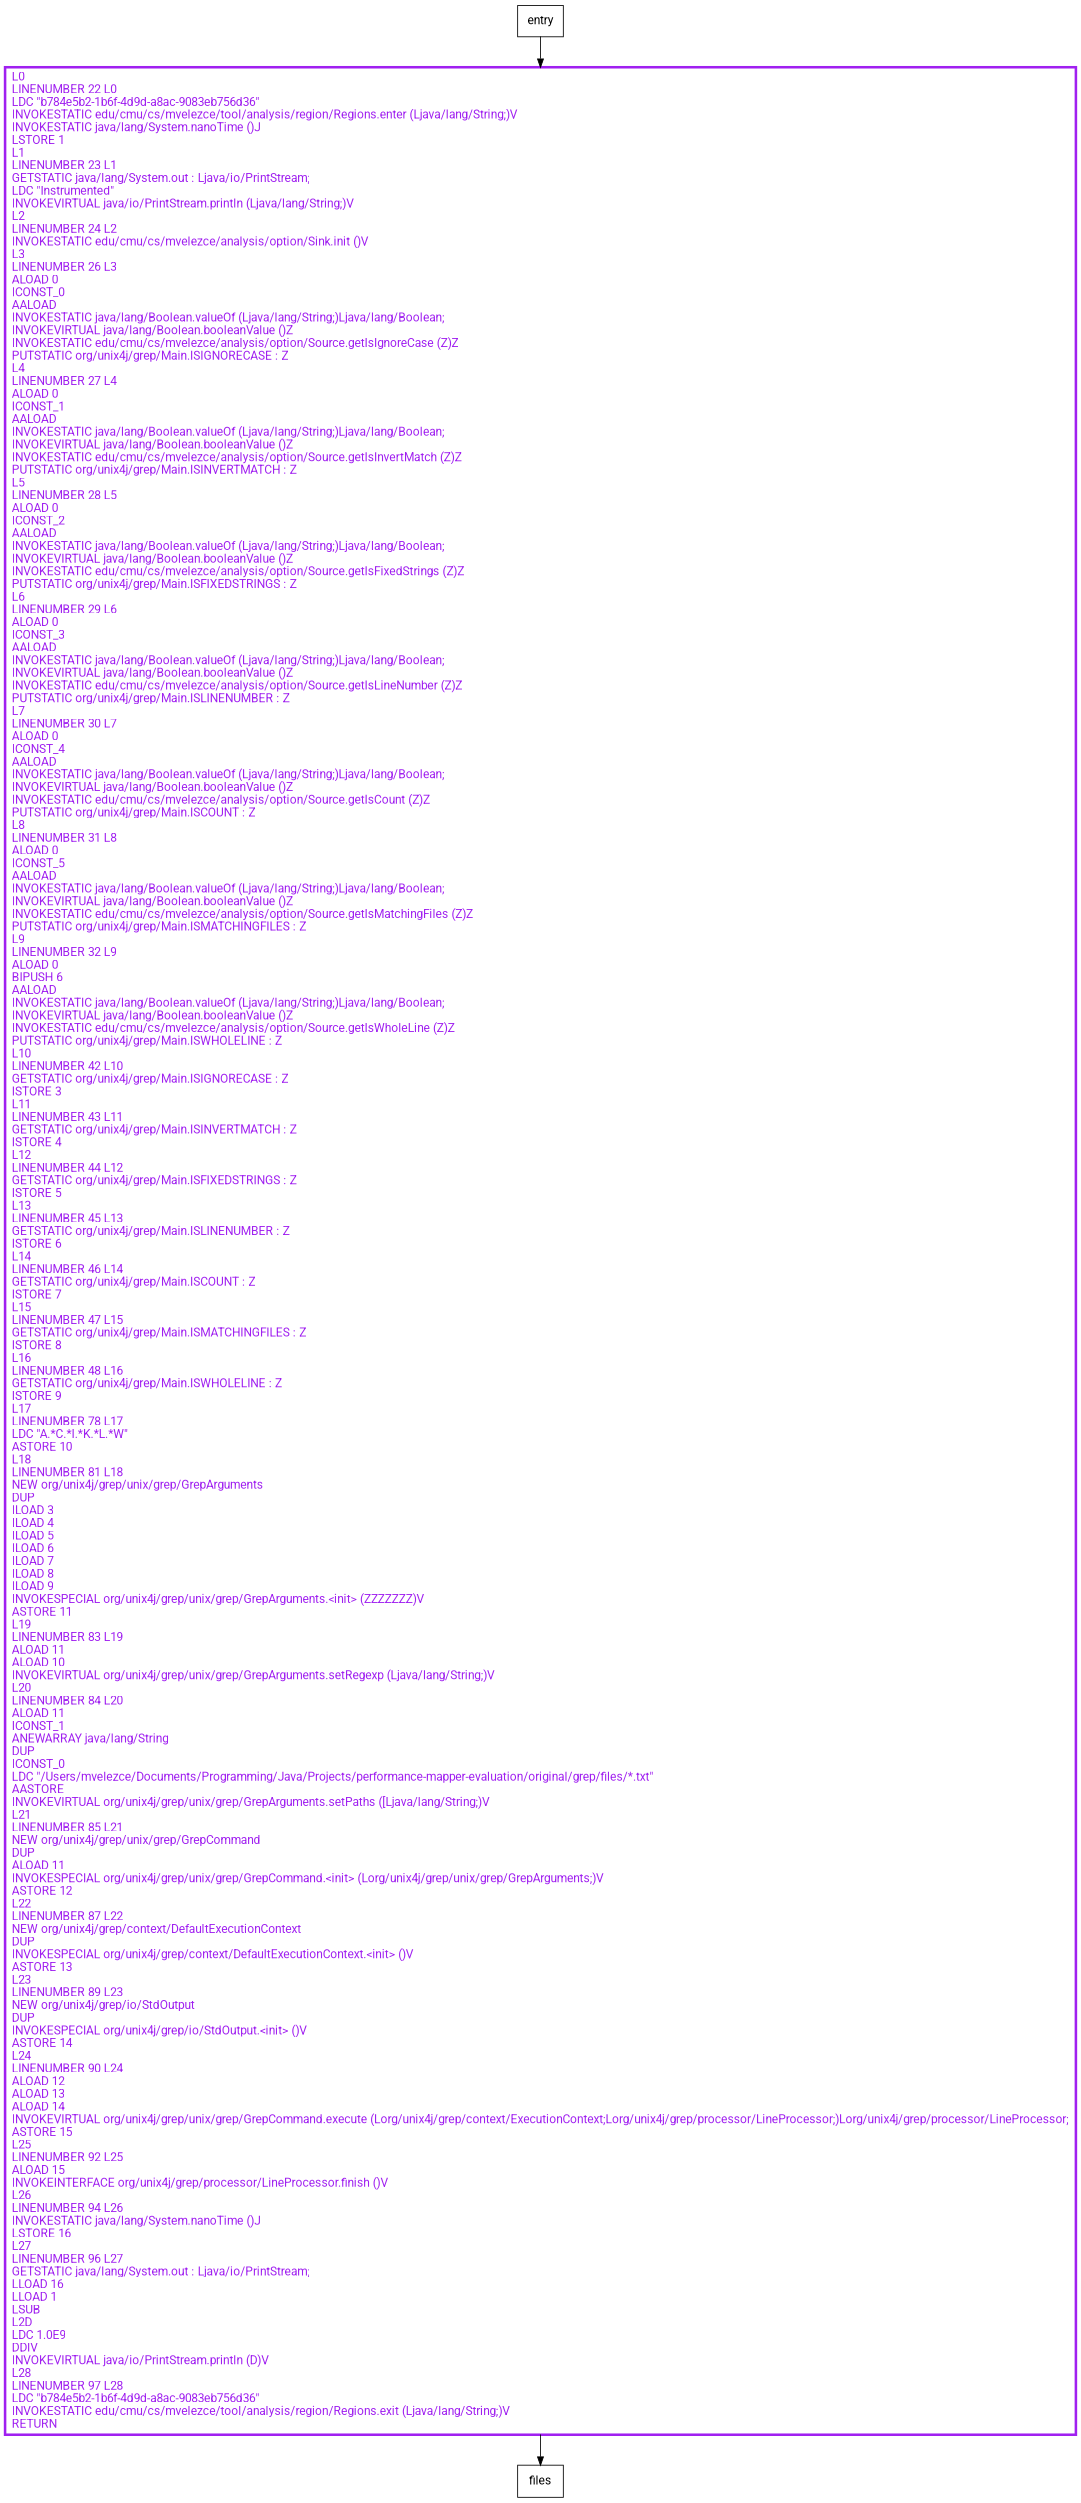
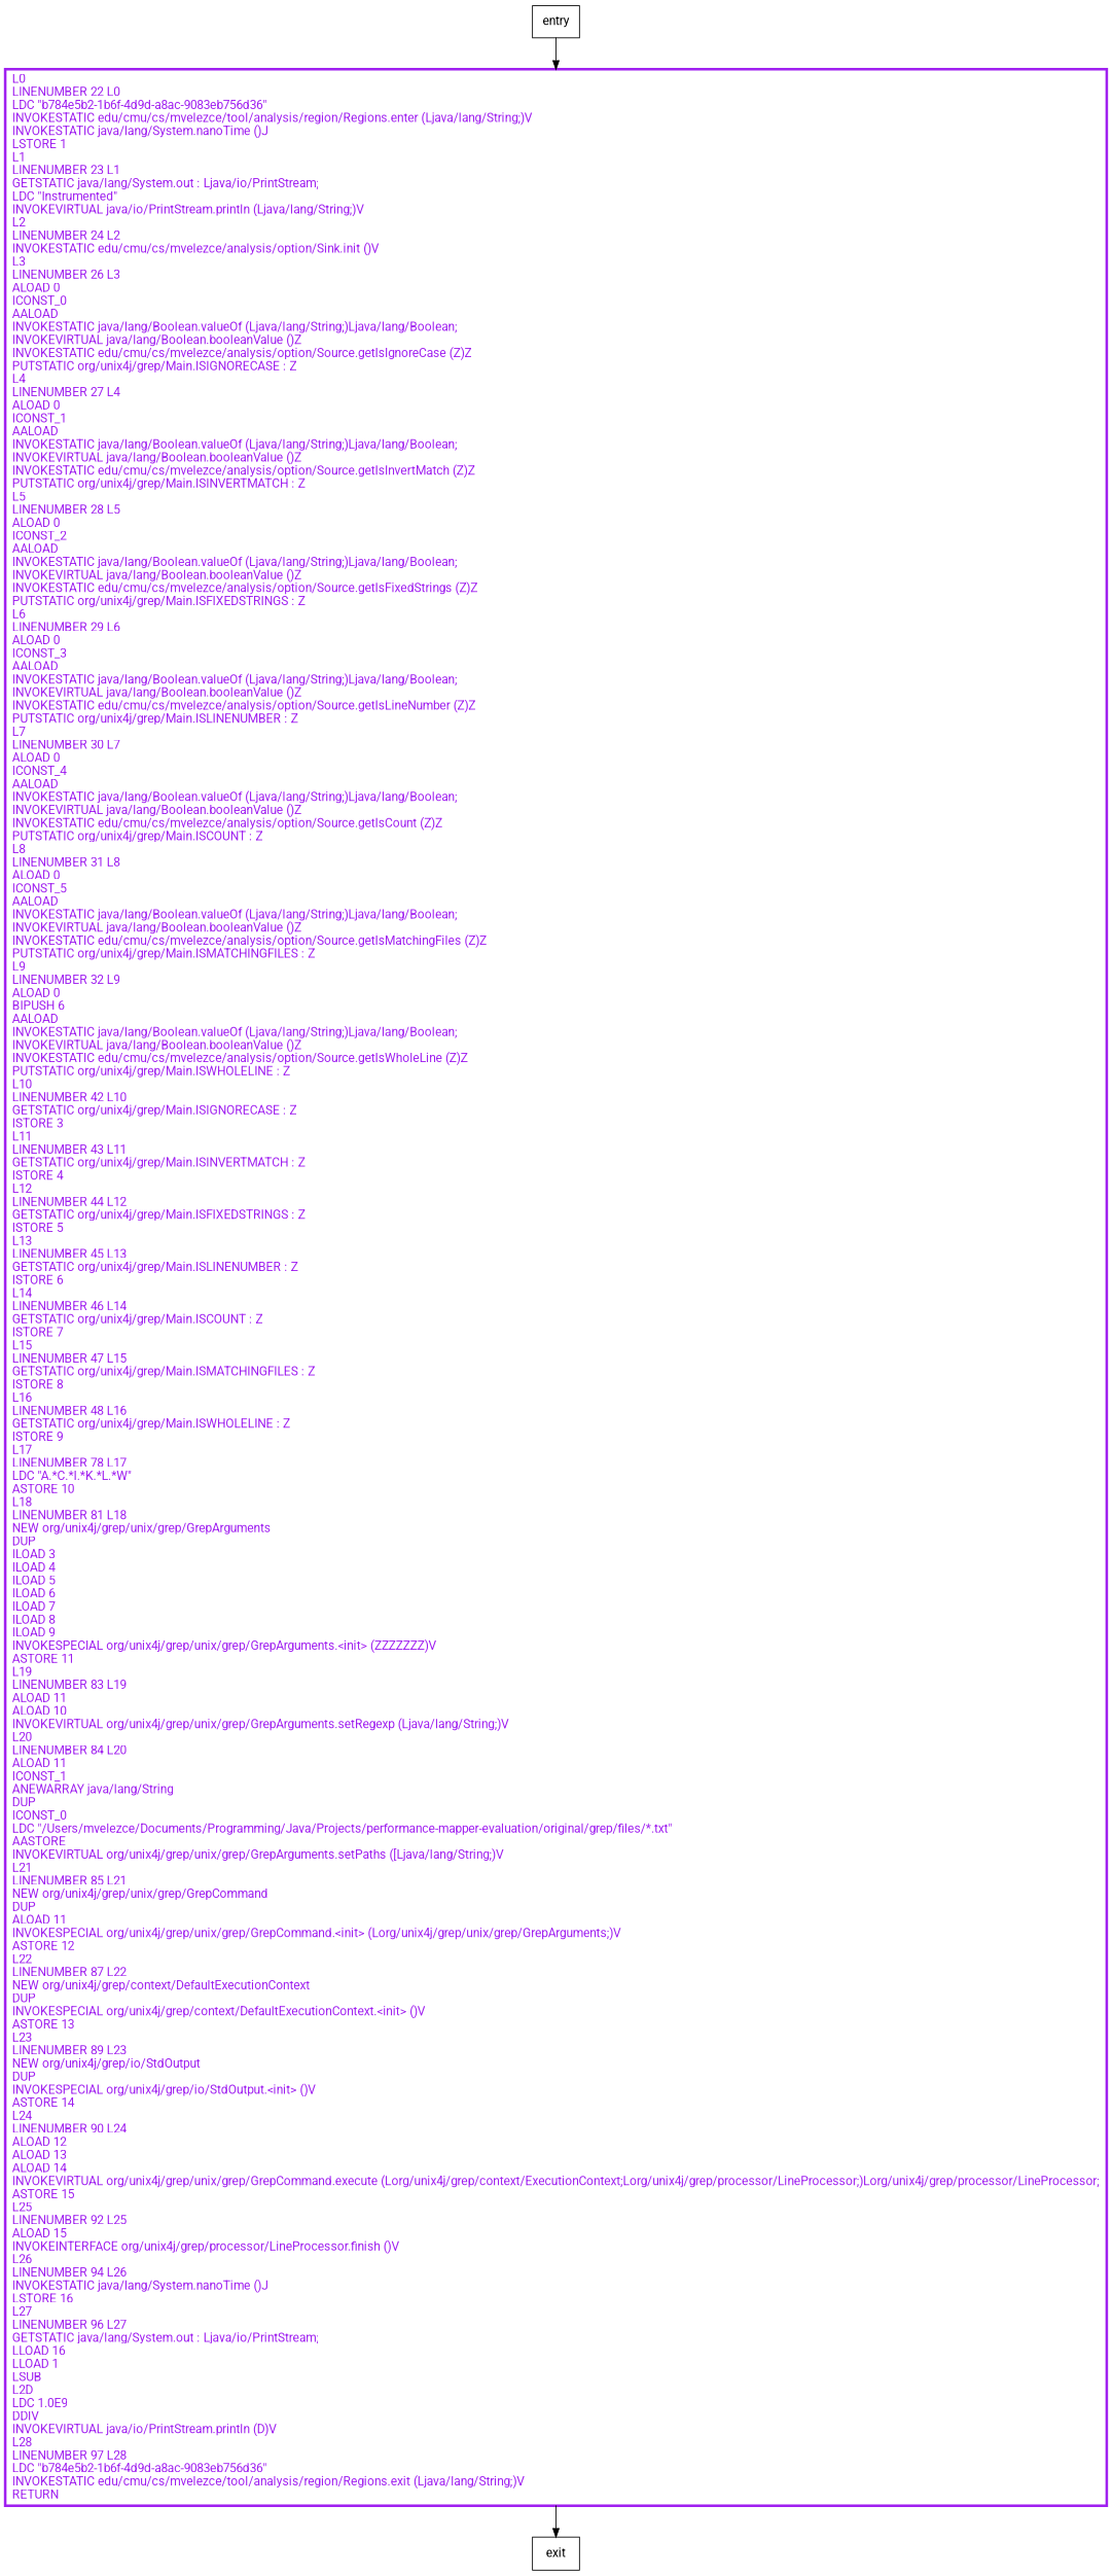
  digraph {
    fontname=Roboto
    node [shape=record fontname=Roboto]
    edge [fontname=Roboto]
    n1 [color=purple fontcolor=purple label="L0\lLINENUMBER 22 L0\lLDC \"b784e5b2-1b6f-4d9d-a8ac-9083eb756d36\"\lINVOKESTATIC edu/cmu/cs/mvelezce/tool/analysis/region/Regions.enter (Ljava/lang/String;)V\lINVOKESTATIC java/lang/System.nanoTime ()J\lLSTORE 1\lL1\lLINENUMBER 23 L1\lGETSTATIC java/lang/System.out : Ljava/io/PrintStream;\lLDC \"Instrumented\"\lINVOKEVIRTUAL java/io/PrintStream.println (Ljava/lang/String;)V\lL2\lLINENUMBER 24 L2\lINVOKESTATIC edu/cmu/cs/mvelezce/analysis/option/Sink.init ()V\lL3\lLINENUMBER 26 L3\lALOAD 0\lICONST_0\lAALOAD\lINVOKESTATIC java/lang/Boolean.valueOf (Ljava/lang/String;)Ljava/lang/Boolean;\lINVOKEVIRTUAL java/lang/Boolean.booleanValue ()Z\lINVOKESTATIC edu/cmu/cs/mvelezce/analysis/option/Source.getIsIgnoreCase (Z)Z\lPUTSTATIC org/unix4j/grep/Main.ISIGNORECASE : Z\lL4\lLINENUMBER 27 L4\lALOAD 0\lICONST_1\lAALOAD\lINVOKESTATIC java/lang/Boolean.valueOf (Ljava/lang/String;)Ljava/lang/Boolean;\lINVOKEVIRTUAL java/lang/Boolean.booleanValue ()Z\lINVOKESTATIC edu/cmu/cs/mvelezce/analysis/option/Source.getIsInvertMatch (Z)Z\lPUTSTATIC org/unix4j/grep/Main.ISINVERTMATCH : Z\lL5\lLINENUMBER 28 L5\lALOAD 0\lICONST_2\lAALOAD\lINVOKESTATIC java/lang/Boolean.valueOf (Ljava/lang/String;)Ljava/lang/Boolean;\lINVOKEVIRTUAL java/lang/Boolean.booleanValue ()Z\lINVOKESTATIC edu/cmu/cs/mvelezce/analysis/option/Source.getIsFixedStrings (Z)Z\lPUTSTATIC org/unix4j/grep/Main.ISFIXEDSTRINGS : Z\lL6\lLINENUMBER 29 L6\lALOAD 0\lICONST_3\lAALOAD\lINVOKESTATIC java/lang/Boolean.valueOf (Ljava/lang/String;)Ljava/lang/Boolean;\lINVOKEVIRTUAL java/lang/Boolean.booleanValue ()Z\lINVOKESTATIC edu/cmu/cs/mvelezce/analysis/option/Source.getIsLineNumber (Z)Z\lPUTSTATIC org/unix4j/grep/Main.ISLINENUMBER : Z\lL7\lLINENUMBER 30 L7\lALOAD 0\lICONST_4\lAALOAD\lINVOKESTATIC java/lang/Boolean.valueOf (Ljava/lang/String;)Ljava/lang/Boolean;\lINVOKEVIRTUAL java/lang/Boolean.booleanValue ()Z\lINVOKESTATIC edu/cmu/cs/mvelezce/analysis/option/Source.getIsCount (Z)Z\lPUTSTATIC org/unix4j/grep/Main.ISCOUNT : Z\lL8\lLINENUMBER 31 L8\lALOAD 0\lICONST_5\lAALOAD\lINVOKESTATIC java/lang/Boolean.valueOf (Ljava/lang/String;)Ljava/lang/Boolean;\lINVOKEVIRTUAL java/lang/Boolean.booleanValue ()Z\lINVOKESTATIC edu/cmu/cs/mvelezce/analysis/option/Source.getIsMatchingFiles (Z)Z\lPUTSTATIC org/unix4j/grep/Main.ISMATCHINGFILES : Z\lL9\lLINENUMBER 32 L9\lALOAD 0\lBIPUSH 6\lAALOAD\lINVOKESTATIC java/lang/Boolean.valueOf (Ljava/lang/String;)Ljava/lang/Boolean;\lINVOKEVIRTUAL java/lang/Boolean.booleanValue ()Z\lINVOKESTATIC edu/cmu/cs/mvelezce/analysis/option/Source.getIsWholeLine (Z)Z\lPUTSTATIC org/unix4j/grep/Main.ISWHOLELINE : Z\lL10\lLINENUMBER 42 L10\lGETSTATIC org/unix4j/grep/Main.ISIGNORECASE : Z\lISTORE 3\lL11\lLINENUMBER 43 L11\lGETSTATIC org/unix4j/grep/Main.ISINVERTMATCH : Z\lISTORE 4\lL12\lLINENUMBER 44 L12\lGETSTATIC org/unix4j/grep/Main.ISFIXEDSTRINGS : Z\lISTORE 5\lL13\lLINENUMBER 45 L13\lGETSTATIC org/unix4j/grep/Main.ISLINENUMBER : Z\lISTORE 6\lL14\lLINENUMBER 46 L14\lGETSTATIC org/unix4j/grep/Main.ISCOUNT : Z\lISTORE 7\lL15\lLINENUMBER 47 L15\lGETSTATIC org/unix4j/grep/Main.ISMATCHINGFILES : Z\lISTORE 8\lL16\lLINENUMBER 48 L16\lGETSTATIC org/unix4j/grep/Main.ISWHOLELINE : Z\lISTORE 9\lL17\lLINENUMBER 78 L17\lLDC \"A.*C.*I.*K.*L.*W\"\lASTORE 10\lL18\lLINENUMBER 81 L18\lNEW org/unix4j/grep/unix/grep/GrepArguments\lDUP\lILOAD 3\lILOAD 4\lILOAD 5\lILOAD 6\lILOAD 7\lILOAD 8\lILOAD 9\lINVOKESPECIAL org/unix4j/grep/unix/grep/GrepArguments.\<init\> (ZZZZZZZ)V\lASTORE 11\lL19\lLINENUMBER 83 L19\lALOAD 11\lALOAD 10\lINVOKEVIRTUAL org/unix4j/grep/unix/grep/GrepArguments.setRegexp (Ljava/lang/String;)V\lL20\lLINENUMBER 84 L20\lALOAD 11\lICONST_1\lANEWARRAY java/lang/String\lDUP\lICONST_0\lLDC \"/Users/mvelezce/Documents/Programming/Java/Projects/performance-mapper-evaluation/original/grep/files/*.txt\"\lAASTORE\lINVOKEVIRTUAL org/unix4j/grep/unix/grep/GrepArguments.setPaths ([Ljava/lang/String;)V\lL21\lLINENUMBER 85 L21\lNEW org/unix4j/grep/unix/grep/GrepCommand\lDUP\lALOAD 11\lINVOKESPECIAL org/unix4j/grep/unix/grep/GrepCommand.\<init\> (Lorg/unix4j/grep/unix/grep/GrepArguments;)V\lASTORE 12\lL22\lLINENUMBER 87 L22\lNEW org/unix4j/grep/context/DefaultExecutionContext\lDUP\lINVOKESPECIAL org/unix4j/grep/context/DefaultExecutionContext.\<init\> ()V\lASTORE 13\lL23\lLINENUMBER 89 L23\lNEW org/unix4j/grep/io/StdOutput\lDUP\lINVOKESPECIAL org/unix4j/grep/io/StdOutput.\<init\> ()V\lASTORE 14\lL24\lLINENUMBER 90 L24\lALOAD 12\lALOAD 13\lALOAD 14\lINVOKEVIRTUAL org/unix4j/grep/unix/grep/GrepCommand.execute (Lorg/unix4j/grep/context/ExecutionContext;Lorg/unix4j/grep/processor/LineProcessor;)Lorg/unix4j/grep/processor/LineProcessor;\lASTORE 15\lL25\lLINENUMBER 92 L25\lALOAD 15\lINVOKEINTERFACE org/unix4j/grep/processor/LineProcessor.finish ()V\lL26\lLINENUMBER 94 L26\lINVOKESTATIC java/lang/System.nanoTime ()J\lLSTORE 16\lL27\lLINENUMBER 96 L27\lGETSTATIC java/lang/System.out : Ljava/io/PrintStream;\lLLOAD 16\lLLOAD 1\lLSUB\lL2D\lLDC 1.0E9\lDDIV\lINVOKEVIRTUAL java/io/PrintStream.println (D)V\lL28\lLINENUMBER 97 L28\lLDC \"b784e5b2-1b6f-4d9d-a8ac-9083eb756d36\"\lINVOKESTATIC edu/cmu/cs/mvelezce/tool/analysis/region/Regions.exit (Ljava/lang/String;)V\lRETURN\l" penwidth=3]
-   exit [label=files]
+   exit
    entry
    n1 -> exit
    entry -> n1
  }
